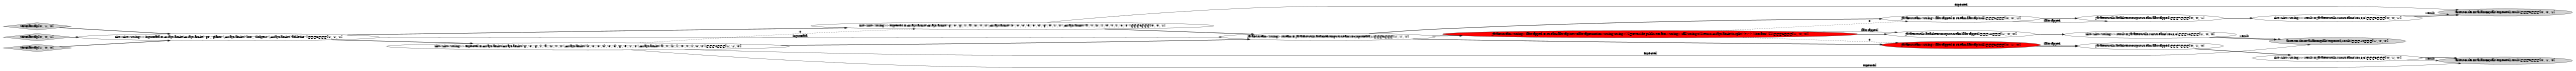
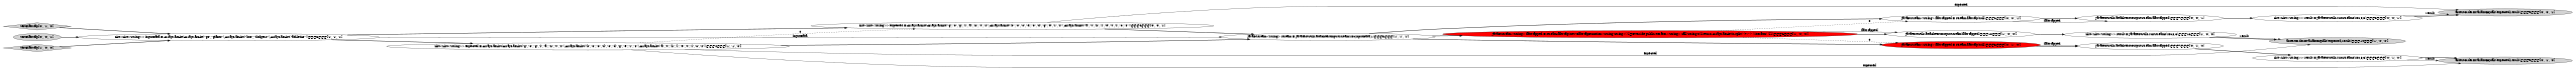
  digraph {
    rankdir=LR
    node [fillcolor=white shape=ellipse style=filled]
    edge [style=bold]
    n1 [label="JavaTestUtils.attachTestOutputStream(flatMapped)@@@12@@@['1', '0', '0']"]
    n2 [label="List<List<String>> result = JavaTestUtils.runStreams(ssc,3,3)@@@13@@@['1', '0', '0']"]
    n3 [label="List<List<String>> result = JavaTestUtils.runStreams(ssc,3,3)@@@8@@@['0', '0', '1']"]
    n4 [fillcolor=lightgray label="assertOrderInvariantEquals(expected,result)@@@9@@@['0', '0', '1']"]
    n5 [fillcolor=lightgray label="assertOrderInvariantEquals(expected,result)@@@14@@@['1', '0', '0']"]
    n6 [label="JavaTestUtils.attachTestOutputStream(flatMapped)@@@7@@@['0', '1', '0']"]
    n7 [label="List<List<String>> result = JavaTestUtils.runStreams(ssc,3,3)@@@8@@@['0', '1', '0']"]
    n8 [label="JavaTestUtils.attachTestOutputStream(flatMapped)@@@7@@@['0', '0', '1']"]
    n9 [fillcolor=lightgray label="testFlatMap['0', '1', '0']" shape=diamond]
    n10 [label="List<List<String>> inputData = Arrays.asList(Arrays.asList(\"go\",\"giants\"),Arrays.asList(\"boo\",\"dodgers\"),Arrays.asList(\"athletics\"))@@@3@@@['1', '1', '1']"]
    n11 [label="JavaDStream<String> flatMapped = stream.flatMap(null)@@@6@@@['0', '0', '1']"]
    n12 [fillcolor=lightgray label="assertOrderInvariantEquals(expected,result)@@@9@@@['0', '1', '0']"]
    n13 [fillcolor=red label="JavaDStream<String> flatMapped = stream.flatMap(new FlatMapFunction<String,String>(){@Override public Iterator<String> call(String x){return Arrays.asList(x.split(\"(?!^)\")).iterator()}})@@@6@@@['1', '0', '0']"]
    n14 [fillcolor=red label="JavaDStream<String> flatMapped = stream.flatMap(null)@@@6@@@['0', '1', '0']"]
    n15 [label="List<List<String>> expected = Arrays.asList(Arrays.asList(\"g\",\"o\",\"g\",\"i\",\"a\",\"n\",\"t\",\"s\"),Arrays.asList(\"b\",\"o\",\"o\",\"d\",\"o\",\"d\",\"g\",\"e\",\"r\",\"s\"),Arrays.asList(\"a\",\"t\",\"h\",\"l\",\"e\",\"t\",\"i\",\"c\",\"s\"))@@@4@@@['1', '1', '0']"]
    n16 [label="List<List<String>> expected = Arrays.asList(Arrays.asList(\"g\",\"o\",\"g\",\"i\",\"a\",\"n\",\"t\",\"s\"),Arrays.asList(\"b\",\"o\",\"o\",\"d\",\"o\",\"d\",\"g\",\"e\",\"r\",\"s\"),Arrays.asList(\"a\",\"t\",\"h\",\"l\",\"e\",\"t\",\"i\",\"c\",\"s\"))@@@4@@@['0', '0', '1']"]
    n17 [label="JavaDStream<String> stream = JavaTestUtils.attachTestInputStream(ssc,inputData,1)@@@5@@@['1', '1', '1']"]
-   n18 [fillcolor=lightgray label="testFlatMap['0', '0', '1']" shape=diamond]
+   n18 [fillcolor=lightgray label="testFlatMap['0', '0', '1']"]
    n19 [fillcolor=lightgray label="testFlatMap['1', '0', '0']" shape=diamond]
    n1 -> n2
    n2 -> n5
    n2 -> n5 [label=result style=solid]
    n3 -> n4 [label=result style=solid]
    n3 -> n4
    n6 -> n7
    n7 -> n12 [label=result style=solid]
    n7 -> n12
    n8 -> n3
    n9 -> n10
    n10 -> n15
    n10 -> n16
    n10 -> n17 [label=inputData style=solid]
    n11 -> n8
    n11 -> n8 [label=flatMapped style=solid]
    n13 -> n1 [label=flatMapped style=solid]
    n13 -> n1
    n13 -> n11 [label=0 style=dashed]
    n13 -> n14 [label=0 style=dashed]
    n14 -> n6 [label=flatMapped style=solid]
    n14 -> n6
    n15 -> n5 [label=expected style=solid]
    n15 -> n12 [label=expected style=solid]
    n15 -> n16 [label=0 style=dashed]
    n15 -> n17
    n16 -> n4 [label=expected style=solid]
    n16 -> n17
    n17 -> n11
    n17 -> n13
    n17 -> n14
    n18 -> n10
    n19 -> n10
  }
